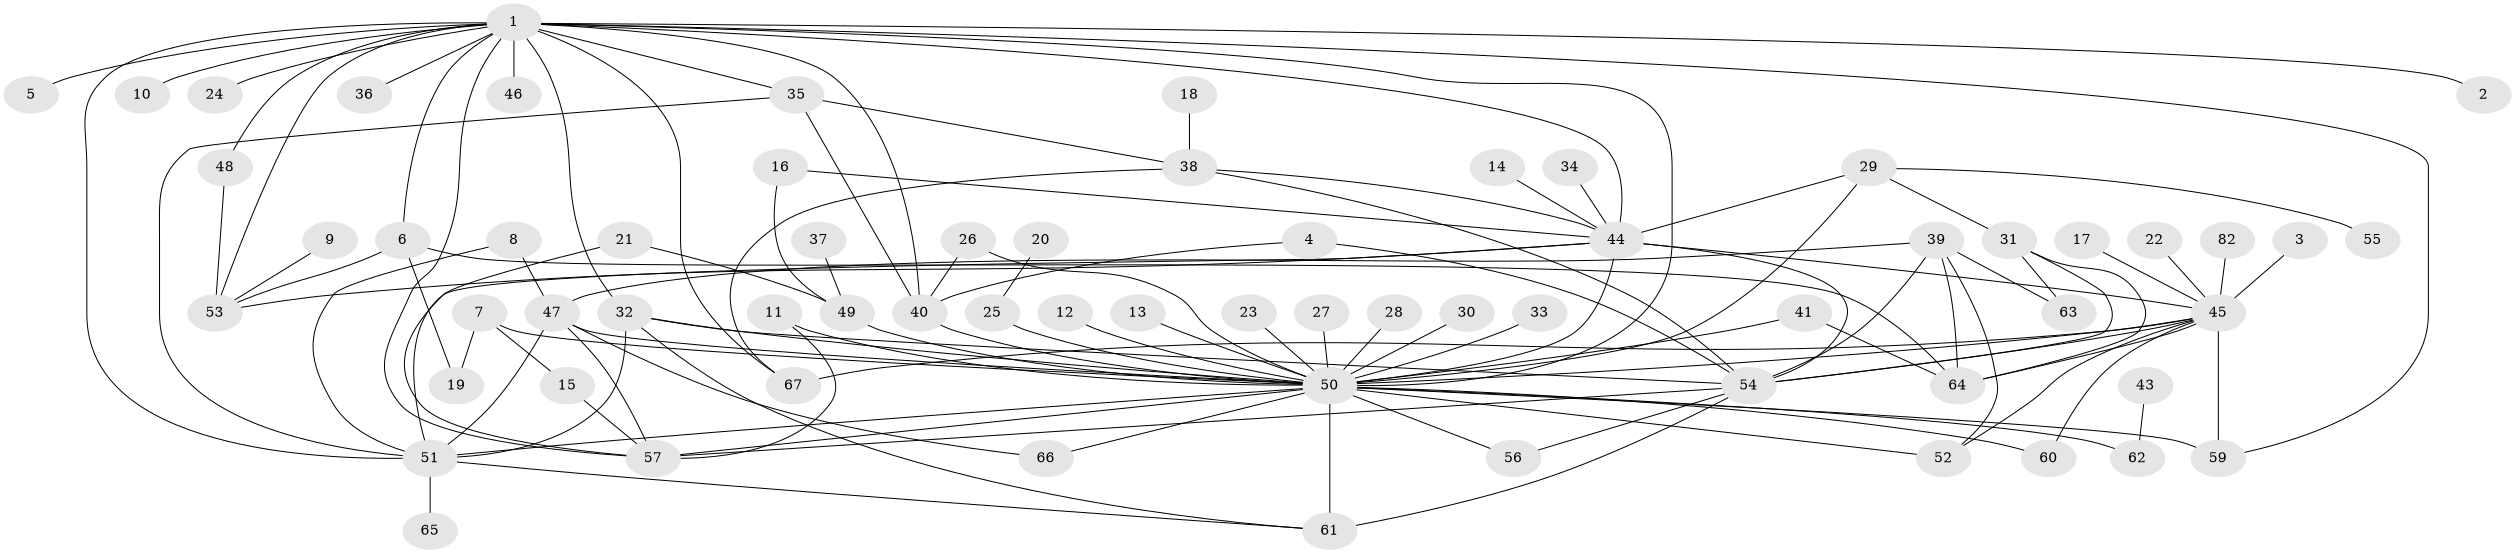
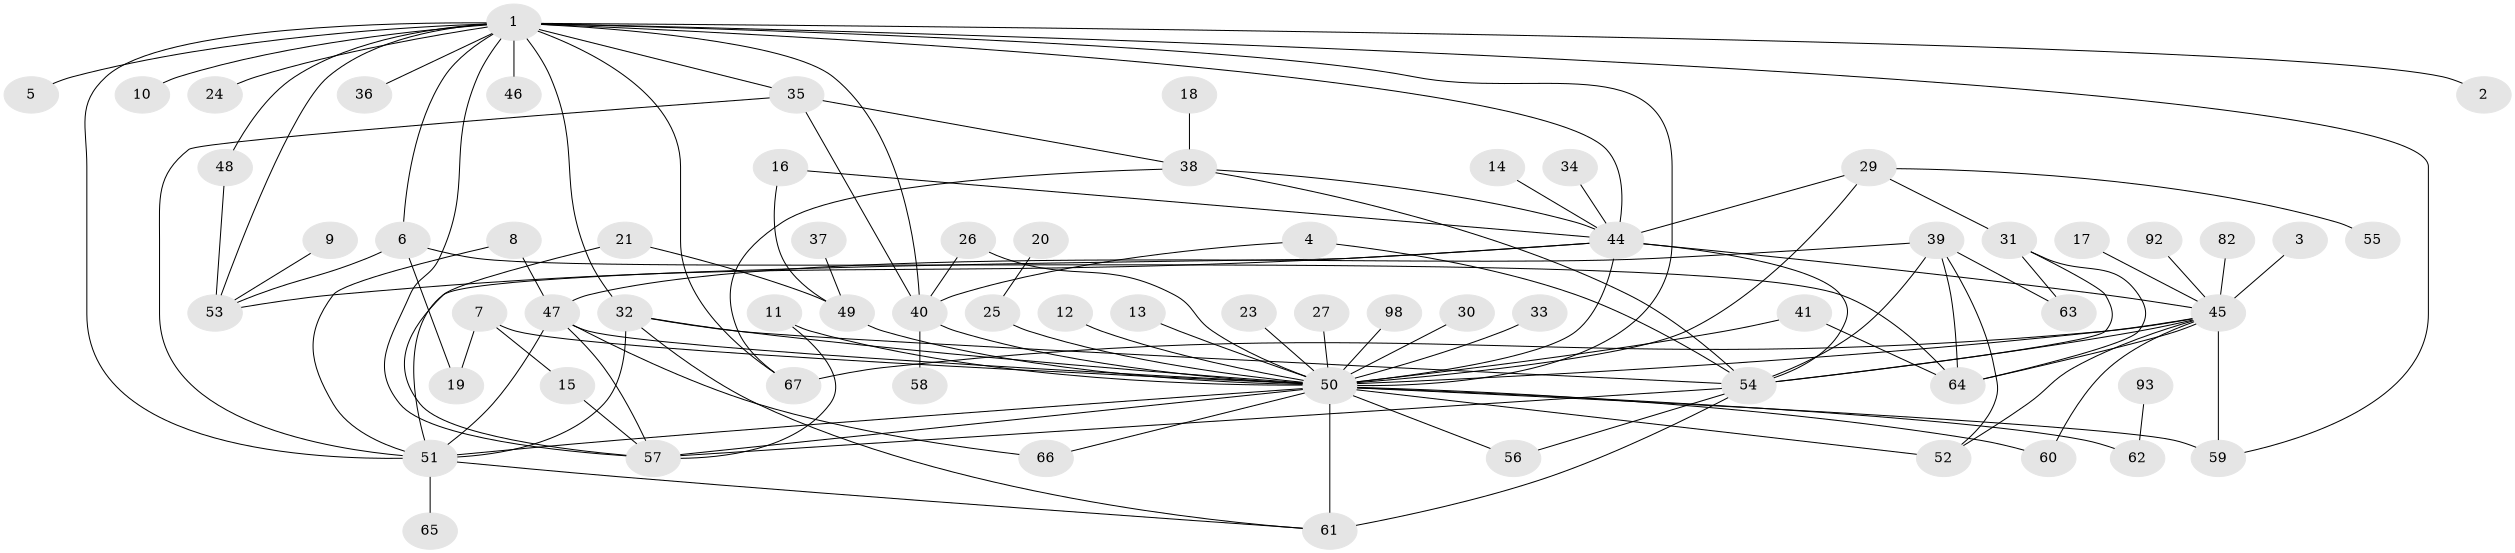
  graph {
    node [color=gray90 style=filled]
    edge [weight=1.0]
    1
    2
    5
    6
    10
    24
    32
    35
    36
    40
    44
    46
    48
    50
    51
    53
    57
    59
    67
    19
    64
    54
    61
    38
+   58
    45
    60
    52
    66
    56
    62
    65
    3
    4
    7
    15
    8
    47
    9
    11
    12
    13
    14
    16
    49
    17
    18
    20
    25
    21
-   22
+   22 [label=92]
    23
    26
    27
-   28
+   28 [label=98]
    29
    31
    55
    63
    30
    33
    34
    37
    39
    41
    n66 [label=82]
-   43
+   43 [label=93]
    1 -- 2
    1 -- 5
    1 -- 6 [weight=2.0]
    1 -- 10
    1 -- 24
    1 -- 32
    1 -- 35
    1 -- 36
    1 -- 40
    1 -- 44
    1 -- 46 [weight=2.0]
    1 -- 48
    1 -- 50 [weight=3.0]
    1 -- 51
    1 -- 53
    1 -- 57
    1 -- 59
    1 -- 67
    6 -- 53
    6 -- 19
    6 -- 64
    32 -- 50
    32 -- 51
    32 -- 54
    32 -- 61
    35 -- 40
    35 -- 51
    35 -- 38
    40 -- 50
+   40 -- 58
    44 -- 50
    44 -- 51
    44 -- 53
    44 -- 54 [weight=2.0]
    44 -- 45 [weight=2.0]
    48 -- 53
    50 -- 51
    50 -- 57 [weight=2.0]
    50 -- 59
    50 -- 61 [weight=2.0]
    50 -- 60
    50 -- 52 [weight=2.0]
    50 -- 66
    50 -- 56
    50 -- 62
    51 -- 61
    51 -- 65
    54 -- 57
    54 -- 61 [weight=2.0]
    54 -- 56
    38 -- 44
    38 -- 67
    38 -- 54
    45 -- 50
    45 -- 59
    45 -- 67
    45 -- 64
    45 -- 54 [weight=2.0]
    45 -- 60
    45 -- 52
    3 -- 45
    4 -- 40
    4 -- 54
    7 -- 50
    7 -- 19
    7 -- 15
    15 -- 57
    8 -- 51
    8 -- 47
    47 -- 50
    47 -- 51
    47 -- 57
    47 -- 66
    9 -- 53
    11 -- 50
    11 -- 57
    12 -- 50
    13 -- 50
    14 -- 44
    16 -- 44
    16 -- 49
    49 -- 50
    17 -- 45
    18 -- 38
    20 -- 25
    25 -- 50
    21 -- 57
    21 -- 49
    22 -- 45
    23 -- 50
    26 -- 40
    26 -- 50
    27 -- 50
    28 -- 50
    29 -- 44
    29 -- 50
    29 -- 31
    29 -- 55
    31 -- 64
    31 -- 54
    31 -- 63
    30 -- 50
    33 -- 50
    34 -- 44
    37 -- 49
    39 -- 64
    39 -- 54
    39 -- 52
    39 -- 47
    39 -- 63
    41 -- 50
    41 -- 64
    n66 -- 45
    43 -- 62
  }
